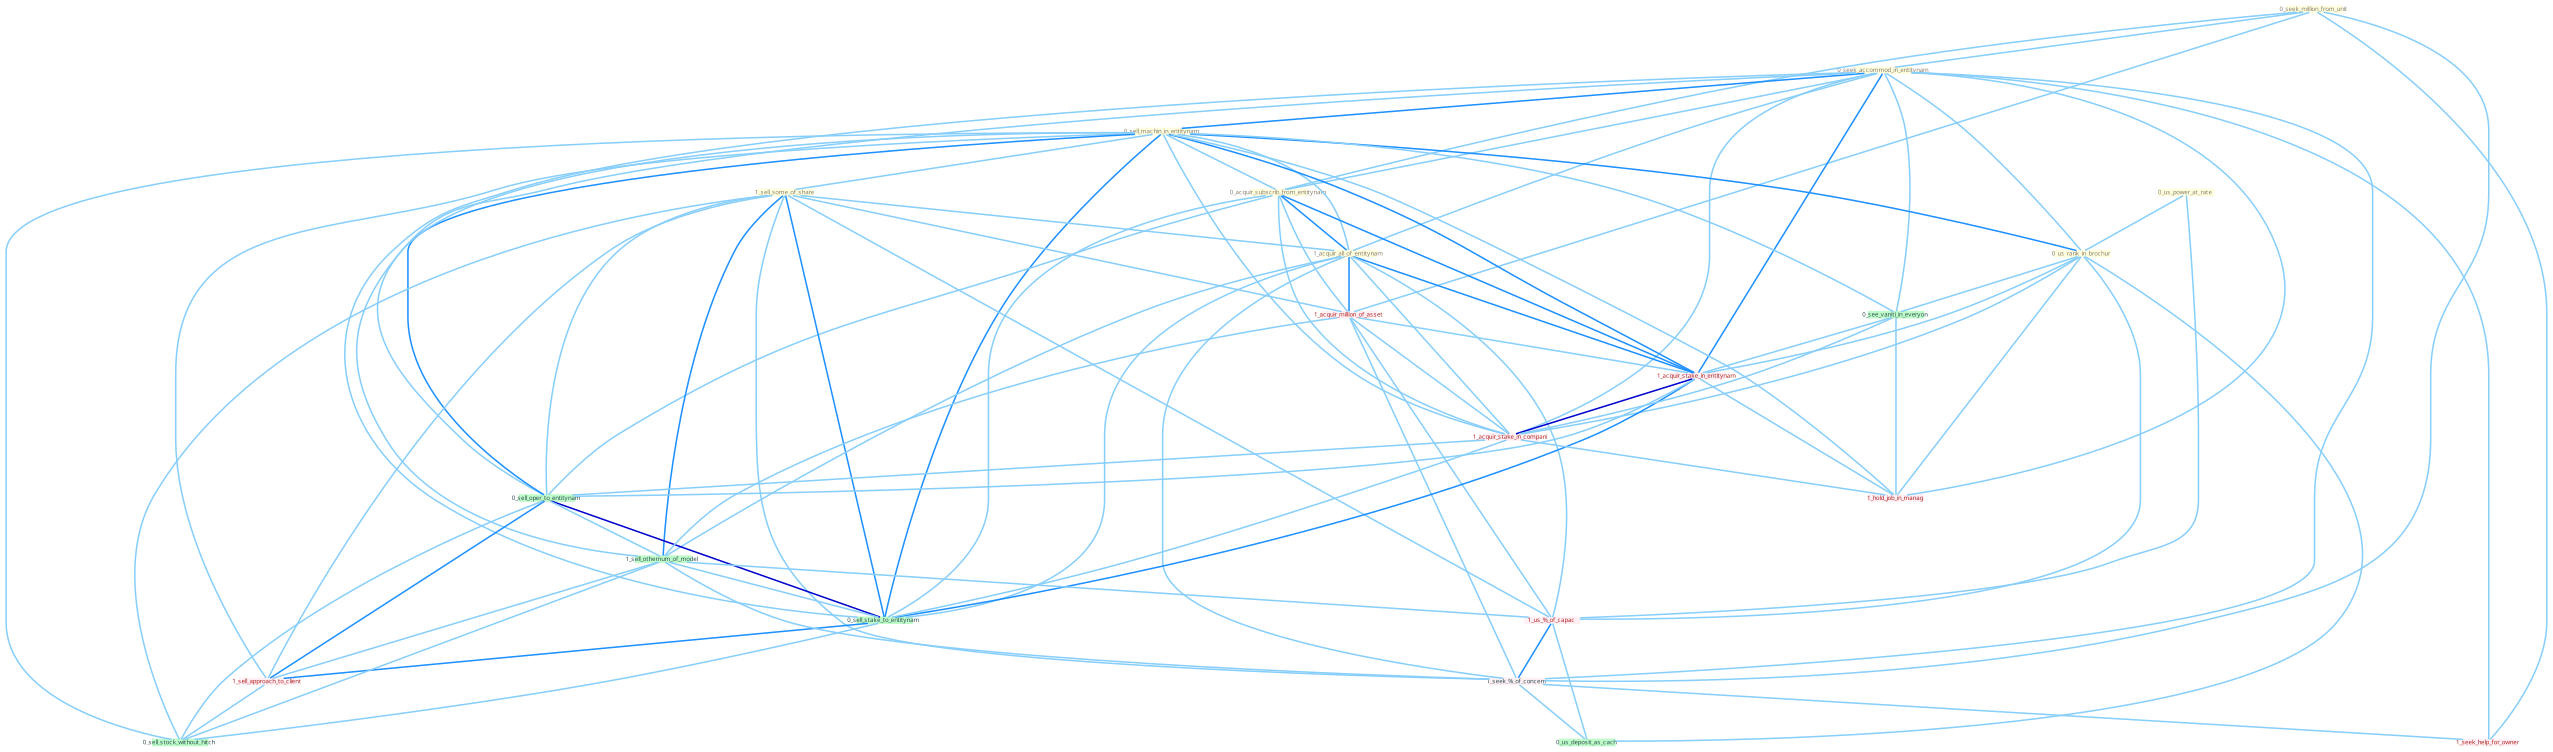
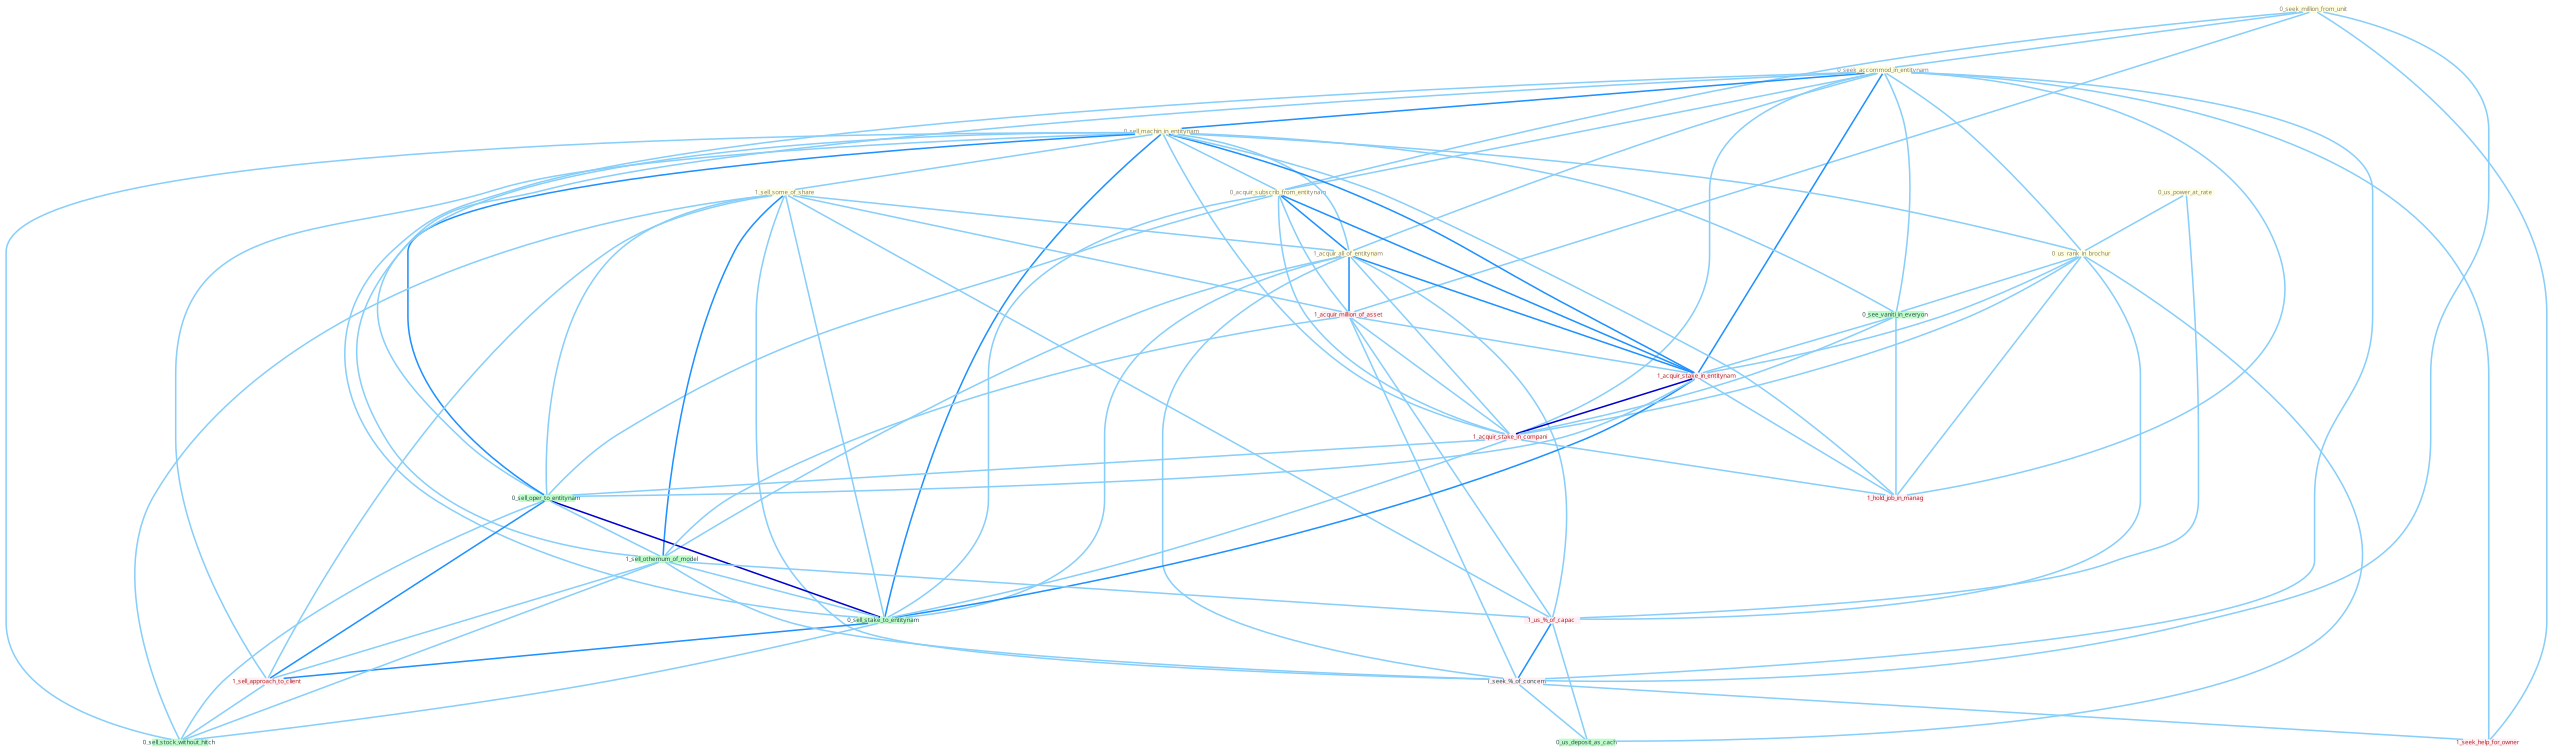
  graph {
    fontname="Noto Sans"
    node [color="#ffffe0" fixedsize=true fontcolor="#8b7d6b" fontname="Noto Sans" fontsize=4 shape=polygon style=filled]
    edge [color="#87cefa" fontname="Noto Sans" w=1]
    "0_seek_million_from_unit " [height=.06 width=.5]
    "0_seek_accommod_in_entitynam " [height=.06 width=.5]
    "0_us_power_at_rate " [height=.06 width=.5]
    "0_sell_machin_in_entitynam " [height=.06 width=.5]
    "0_acquir_subscrib_from_entitynam " [height=.06 width=.5]
    "0_us_rank_in_brochur " [height=.06 width=.5]
    "1_sell_some_of_share " [height=.06 width=.5]
    "1_acquir_all_of_entitynam " [height=.06 width=.5]
    "1_acquir_million_of_asset " [color="#fff0f5" fontcolor="#b22222" height=.06 width=.5]
    "1_acquir_stake_in_entitynam " [color="#fff0f5" fontcolor="#b22222" height=.06 width=.5]
    "1_acquir_stake_in_compani " [color="#fff0f5" fontcolor="#b22222" height=.06 width=.5]
    "1_us_%_of_capac " [color="#fff0f5" fontcolor="#b22222" height=.06 width=.5]
    "1_sell_approach_to_client " [color="#fff0f5" fontcolor="#b22222" height=.06 width=.5]
    "1_hold_job_in_manag " [color="#fff0f5" fontcolor="#b22222" height=.06 width=.5]
    "1_seek_%_of_concern " [color="#fff0f5" fontcolor="#2f4f4f" height=.06 width=.5]
    "1_seek_help_for_owner " [color="#fff0f5" fontcolor="#b22222" height=.06 width=.5]
    "0_sell_oper_to_entitynam " [color="#BDFCC9" fontcolor="#2f4f4f" height=.06 width=.5]
    "0_see_vaniti_in_everyon " [color="#BDFCC9" fontcolor="#2f4f4f" height=.06 width=.5]
    "0_sell_stake_to_entitynam " [color="#BDFCC9" fontcolor="#2f4f4f" height=.06 width=.5]
    "1_sell_othernum_of_model " [color="#BDFCC9" fontcolor="#2f4f4f" height=.06 width=.5]
    "0_sell_stock_without_hitch " [color="#BDFCC9" fontcolor="#2f4f4f" height=.06 width=.5]
    "0_us_deposit_as_cach " [color="#BDFCC9" fontcolor="#2f4f4f" height=.06 width=.5]
    subgraph sub_1 {
      "0_seek_million_from_unit "
      "0_seek_accommod_in_entitynam "
      "0_us_power_at_rate "
      "0_sell_machin_in_entitynam "
      "0_acquir_subscrib_from_entitynam "
      "0_us_rank_in_brochur "
      "1_sell_some_of_share "
      "1_acquir_all_of_entitynam "
    }
    subgraph sub_2 {
      "1_acquir_million_of_asset "
      "1_acquir_stake_in_entitynam "
      "1_acquir_stake_in_compani "
      "1_us_%_of_capac "
      "1_sell_approach_to_client "
      "1_hold_job_in_manag "
      "1_seek_%_of_concern "
      "1_seek_help_for_owner "
    }
    "0_seek_million_from_unit " -- "0_seek_accommod_in_entitynam "
    "0_seek_million_from_unit " -- "0_acquir_subscrib_from_entitynam "
    "0_seek_million_from_unit " -- "1_acquir_million_of_asset "
    "0_seek_million_from_unit " -- "1_seek_%_of_concern "
    "0_seek_million_from_unit " -- "1_seek_help_for_owner "
    "0_seek_accommod_in_entitynam " -- "0_sell_machin_in_entitynam " [color="#1e90ff" w=2]
    "0_seek_accommod_in_entitynam " -- "0_acquir_subscrib_from_entitynam "
    "0_seek_accommod_in_entitynam " -- "0_us_rank_in_brochur "
    "0_seek_accommod_in_entitynam " -- "1_acquir_all_of_entitynam "
    "0_seek_accommod_in_entitynam " -- "1_acquir_stake_in_entitynam " [color="#1e90ff" w=2]
    "0_seek_accommod_in_entitynam " -- "1_acquir_stake_in_compani "
    "0_seek_accommod_in_entitynam " -- "1_hold_job_in_manag "
    "0_seek_accommod_in_entitynam " -- "1_seek_%_of_concern "
    "0_seek_accommod_in_entitynam " -- "1_seek_help_for_owner "
    "0_seek_accommod_in_entitynam " -- "0_sell_oper_to_entitynam "
    "0_seek_accommod_in_entitynam " -- "0_see_vaniti_in_everyon "
    "0_seek_accommod_in_entitynam " -- "0_sell_stake_to_entitynam "
    "0_us_power_at_rate " -- "0_us_rank_in_brochur "
    "0_us_power_at_rate " -- "1_us_%_of_capac "
    "0_sell_machin_in_entitynam " -- "0_acquir_subscrib_from_entitynam "
-   "0_sell_machin_in_entitynam " -- "0_us_rank_in_brochur " [color="#1e90ff"]
+   "0_sell_machin_in_entitynam " -- "0_us_rank_in_brochur "
    "0_sell_machin_in_entitynam " -- "1_sell_some_of_share "
    "0_sell_machin_in_entitynam " -- "1_acquir_all_of_entitynam "
    "0_sell_machin_in_entitynam " -- "1_acquir_stake_in_entitynam " [color="#1e90ff" w=2]
    "0_sell_machin_in_entitynam " -- "1_acquir_stake_in_compani "
    "0_sell_machin_in_entitynam " -- "1_sell_approach_to_client "
    "0_sell_machin_in_entitynam " -- "1_hold_job_in_manag "
    "0_sell_machin_in_entitynam " -- "0_sell_oper_to_entitynam " [color="#1e90ff" w=2]
    "0_sell_machin_in_entitynam " -- "0_see_vaniti_in_everyon "
    "0_sell_machin_in_entitynam " -- "0_sell_stake_to_entitynam " [color="#1e90ff" w=2]
    "0_sell_machin_in_entitynam " -- "1_sell_othernum_of_model "
    "0_sell_machin_in_entitynam " -- "0_sell_stock_without_hitch "
    "0_acquir_subscrib_from_entitynam " -- "1_acquir_all_of_entitynam " [color="#1e90ff" w=2]
    "0_acquir_subscrib_from_entitynam " -- "1_acquir_million_of_asset "
    "0_acquir_subscrib_from_entitynam " -- "1_acquir_stake_in_entitynam " [color="#1e90ff" w=2]
    "0_acquir_subscrib_from_entitynam " -- "1_acquir_stake_in_compani "
    "0_acquir_subscrib_from_entitynam " -- "0_sell_oper_to_entitynam "
    "0_acquir_subscrib_from_entitynam " -- "0_sell_stake_to_entitynam "
    "0_us_rank_in_brochur " -- "1_acquir_stake_in_entitynam "
    "0_us_rank_in_brochur " -- "1_acquir_stake_in_compani "
    "0_us_rank_in_brochur " -- "1_us_%_of_capac "
    "0_us_rank_in_brochur " -- "1_hold_job_in_manag "
    "0_us_rank_in_brochur " -- "0_see_vaniti_in_everyon "
    "0_us_rank_in_brochur " -- "0_us_deposit_as_cach "
    "1_sell_some_of_share " -- "1_acquir_all_of_entitynam "
    "1_sell_some_of_share " -- "1_acquir_million_of_asset "
    "1_sell_some_of_share " -- "1_us_%_of_capac "
    "1_sell_some_of_share " -- "1_sell_approach_to_client "
    "1_sell_some_of_share " -- "1_seek_%_of_concern "
    "1_sell_some_of_share " -- "0_sell_oper_to_entitynam "
-   "1_sell_some_of_share " -- "0_sell_stake_to_entitynam " [color="#1e90ff"]
+   "1_sell_some_of_share " -- "0_sell_stake_to_entitynam "
    "1_sell_some_of_share " -- "1_sell_othernum_of_model " [color="#1e90ff" w=2]
    "1_sell_some_of_share " -- "0_sell_stock_without_hitch "
    "1_acquir_all_of_entitynam " -- "1_acquir_million_of_asset " [color="#1e90ff" w=2]
    "1_acquir_all_of_entitynam " -- "1_acquir_stake_in_entitynam " [color="#1e90ff" w=2]
    "1_acquir_all_of_entitynam " -- "1_acquir_stake_in_compani "
    "1_acquir_all_of_entitynam " -- "1_us_%_of_capac "
    "1_acquir_all_of_entitynam " -- "1_seek_%_of_concern "
    "1_acquir_all_of_entitynam " -- "0_sell_stake_to_entitynam "
    "1_acquir_all_of_entitynam " -- "1_sell_othernum_of_model "
    "1_acquir_million_of_asset " -- "1_acquir_stake_in_entitynam "
    "1_acquir_million_of_asset " -- "1_acquir_stake_in_compani "
    "1_acquir_million_of_asset " -- "1_us_%_of_capac "
    "1_acquir_million_of_asset " -- "1_seek_%_of_concern "
    "1_acquir_stake_in_entitynam " -- "1_acquir_stake_in_compani " [color="#0000cd" w=3]
    "1_acquir_stake_in_entitynam " -- "1_hold_job_in_manag "
    "1_acquir_stake_in_entitynam " -- "0_sell_stake_to_entitynam " [color="#1e90ff" w=2]
    "1_acquir_stake_in_compani " -- "1_hold_job_in_manag "
    "1_acquir_stake_in_compani " -- "0_sell_oper_to_entitynam "
    "1_acquir_stake_in_compani " -- "0_sell_stake_to_entitynam "
    "1_us_%_of_capac " -- "1_seek_%_of_concern " [color="#1e90ff" w=2]
    "1_sell_approach_to_client " -- "0_sell_stock_without_hitch "
    "1_seek_%_of_concern " -- "1_seek_help_for_owner "
    "1_seek_%_of_concern " -- "0_us_deposit_as_cach "
    "0_sell_oper_to_entitynam " -- "1_acquir_stake_in_entitynam "
    "0_sell_oper_to_entitynam " -- "1_sell_approach_to_client " [color="#1e90ff" w=2]
    "0_sell_oper_to_entitynam " -- "0_sell_stake_to_entitynam " [color="#0000cd" w=3]
    "0_sell_oper_to_entitynam " -- "1_sell_othernum_of_model "
    "0_sell_oper_to_entitynam " -- "0_sell_stock_without_hitch "
    "0_see_vaniti_in_everyon " -- "1_acquir_stake_in_entitynam "
    "0_see_vaniti_in_everyon " -- "1_acquir_stake_in_compani "
    "0_see_vaniti_in_everyon " -- "1_hold_job_in_manag "
    "0_sell_stake_to_entitynam " -- "1_sell_approach_to_client " [color="#1e90ff" w=2]
    "0_sell_stake_to_entitynam " -- "0_sell_stock_without_hitch "
    "1_sell_othernum_of_model " -- "1_acquir_million_of_asset "
    "1_sell_othernum_of_model " -- "1_us_%_of_capac "
    "1_sell_othernum_of_model " -- "1_sell_approach_to_client "
    "1_sell_othernum_of_model " -- "1_seek_%_of_concern "
    "1_sell_othernum_of_model " -- "0_sell_stake_to_entitynam "
    "1_sell_othernum_of_model " -- "0_sell_stock_without_hitch "
    "0_us_deposit_as_cach " -- "1_us_%_of_capac "
  }
